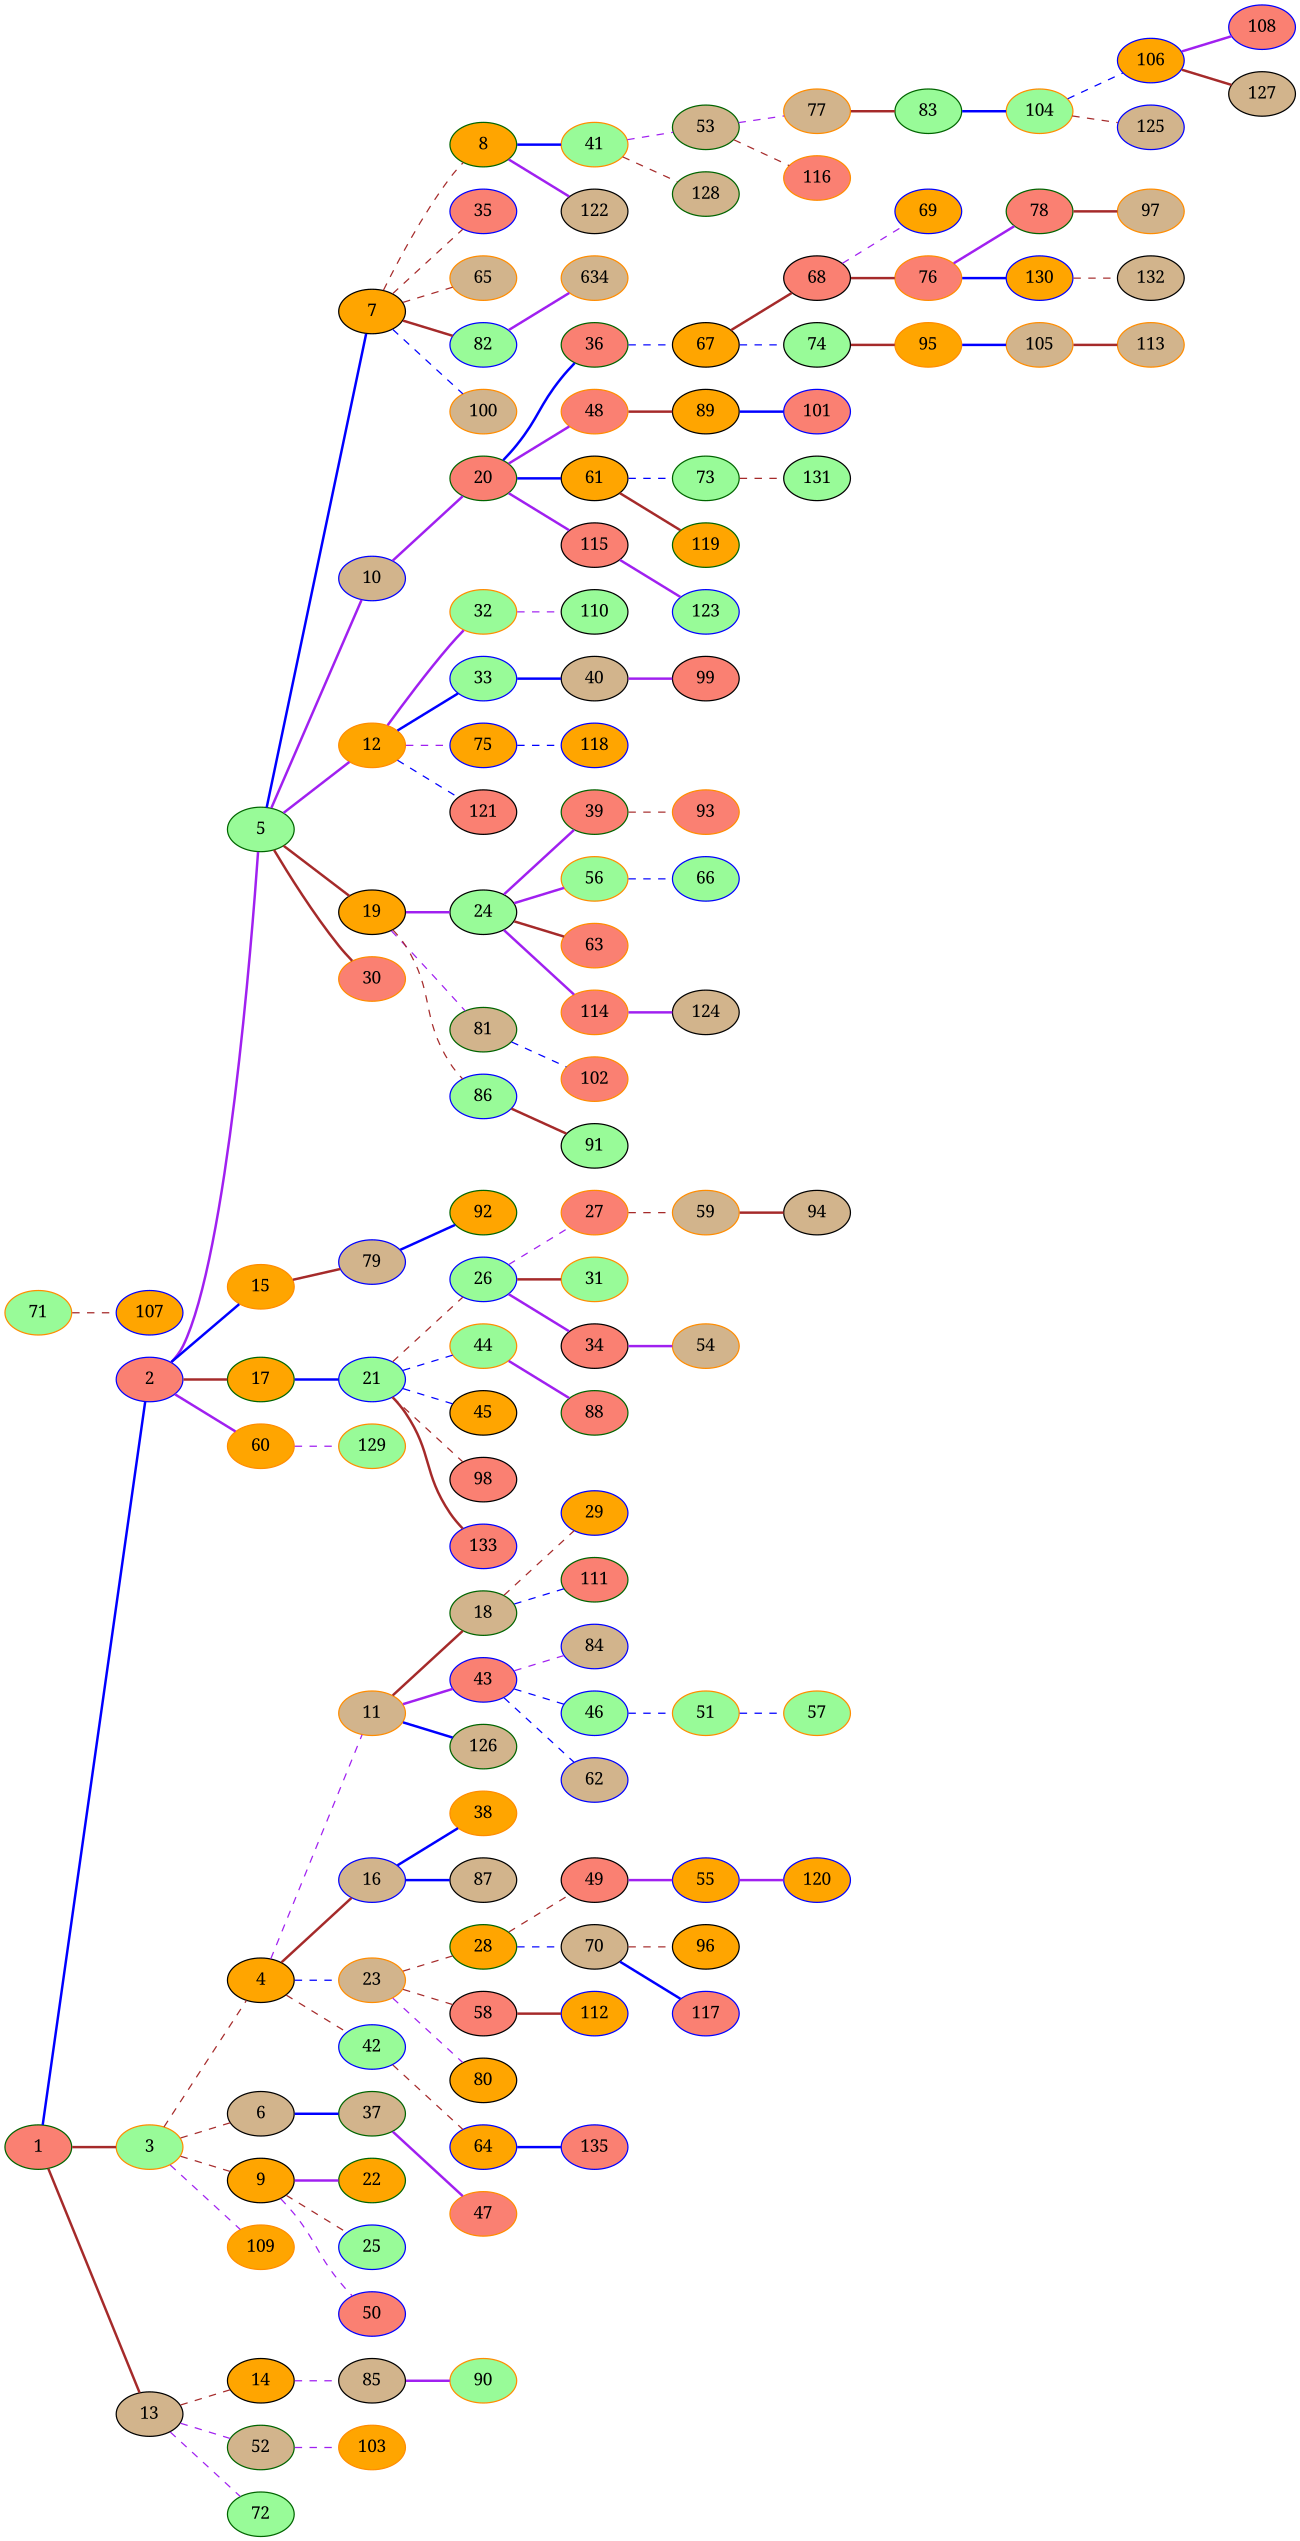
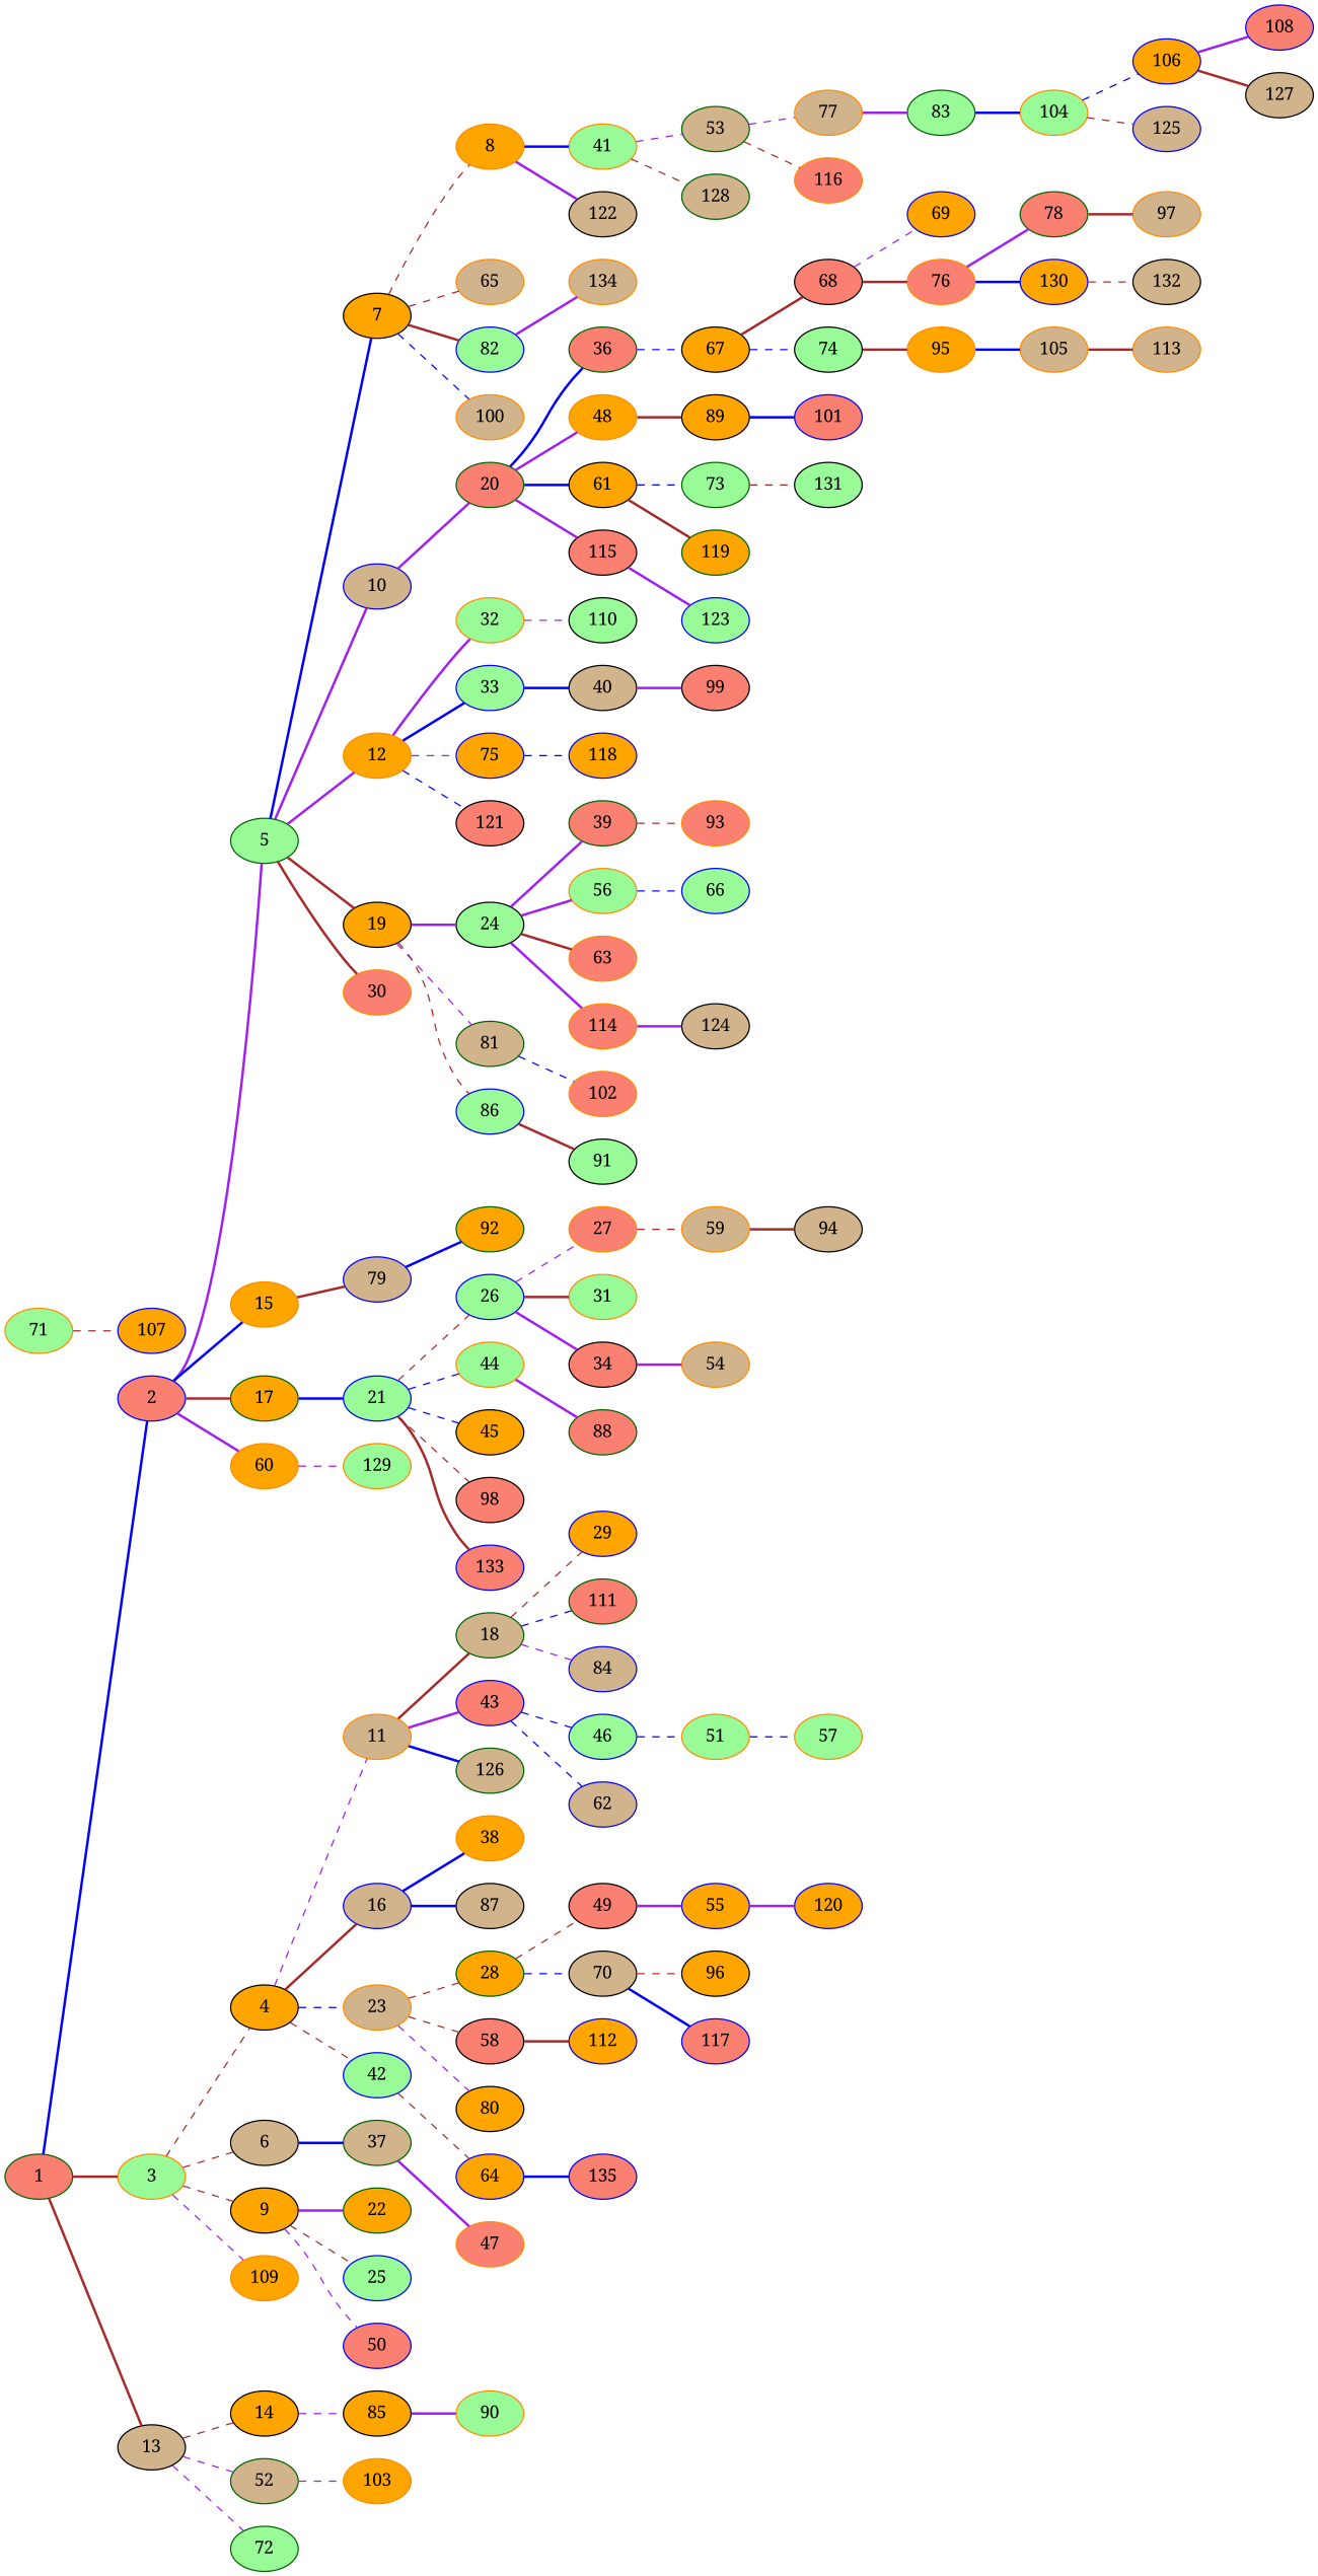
  graph {
    fontname="Noto Serif"
    rankdir=LR
    node [color=darkorange fillcolor=tan fontname="Noto Serif" style=filled]
    edge [color=brown fontname="Noto Serif" style=bold]
    1 [color=darkgreen fillcolor=salmon]
    2 [color=blue fillcolor=salmon]
    3 [fillcolor=palegreen]
    13 [color=black]
    5 [color=darkgreen fillcolor=palegreen]
    15 [fillcolor=orange]
    17 [color=darkgreen fillcolor=orange]
    60 [fillcolor=orange]
    4 [color=black fillcolor=orange]
    6 [color=black]
    9 [color=black fillcolor=orange]
    109 [fillcolor=orange]
    14 [color=black fillcolor=orange]
    52 [color=darkgreen]
    72 [color=darkgreen fillcolor=palegreen]
    7 [color=black fillcolor=orange]
    10 [color=blue]
    12 [fillcolor=orange]
    19 [color=black fillcolor=orange]
    30 [fillcolor=salmon]
    79 [color=blue]
    21 [color=blue fillcolor=palegreen]
    129 [fillcolor=palegreen]
    11
    16 [color=blue]
    23
    42 [color=blue fillcolor=palegreen]
    37 [color=darkgreen]
    22 [color=darkgreen fillcolor=orange]
    25 [color=blue fillcolor=palegreen]
    50 [color=blue fillcolor=salmon]
    18 [color=darkgreen]
    43 [color=blue fillcolor=salmon]
    126 [color=darkgreen]
    38 [fillcolor=orange]
    87 [color=black]
    28 [color=darkgreen fillcolor=orange]
    58 [color=black fillcolor=salmon]
    80 [color=black fillcolor=orange]
    64 [color=blue fillcolor=orange]
-   8 [color=darkgreen fillcolor=orange]
-   35 [color=blue fillcolor=salmon]
+   8 [fillcolor=orange]
    65
    82 [color=blue fillcolor=palegreen]
    100
    20 [color=darkgreen fillcolor=salmon]
    32 [fillcolor=palegreen]
    33 [color=blue fillcolor=palegreen]
    75 [color=blue fillcolor=orange]
    121 [color=black fillcolor=salmon]
    24 [color=black fillcolor=palegreen]
    81 [color=darkgreen]
    86 [color=blue fillcolor=palegreen]
    47 [fillcolor=salmon]
    41 [fillcolor=palegreen]
    122 [color=black]
-   134 [label=634]
+   134
    53 [color=darkgreen]
    128 [color=darkgreen]
    36 [color=darkgreen fillcolor=salmon]
-   48 [fillcolor=salmon]
+   48 [fillcolor=orange]
    61 [color=black fillcolor=orange]
    115 [color=black fillcolor=salmon]
    29 [color=blue fillcolor=orange]
    111 [color=darkgreen fillcolor=salmon]
    46 [color=blue fillcolor=palegreen]
    62 [color=blue]
    84 [color=blue]
    110 [color=black fillcolor=palegreen]
    40 [color=black]
    118 [color=blue fillcolor=orange]
-   85 [color=black]
+   85 [color=black fillcolor=orange]
    103 [fillcolor=orange]
    71 [fillcolor=palegreen]
    107 [color=blue fillcolor=orange]
    90 [fillcolor=palegreen]
    92 [color=darkgreen fillcolor=orange]
    26 [color=blue fillcolor=palegreen]
    44 [fillcolor=palegreen]
    45 [color=black fillcolor=orange]
    98 [color=black fillcolor=salmon]
    133 [color=blue fillcolor=salmon]
    39 [color=darkgreen fillcolor=salmon]
    56 [fillcolor=palegreen]
    63 [fillcolor=salmon]
    114 [fillcolor=salmon]
    102 [fillcolor=salmon]
    91 [color=black fillcolor=palegreen]
    67 [color=black fillcolor=orange]
    89 [color=black fillcolor=orange]
    73 [color=darkgreen fillcolor=palegreen]
    119 [color=darkgreen fillcolor=orange]
    123 [color=blue fillcolor=palegreen]
    27 [fillcolor=salmon]
    31 [fillcolor=palegreen]
    34 [color=black fillcolor=salmon]
    88 [color=darkgreen fillcolor=salmon]
    49 [color=black fillcolor=salmon]
    70 [color=black]
    112 [color=blue fillcolor=orange]
    93 [fillcolor=salmon]
    66 [color=blue fillcolor=palegreen]
    124 [color=black]
    59
    54
    94 [color=black]
    55 [color=blue fillcolor=orange]
    96 [color=black fillcolor=orange]
    117 [color=blue fillcolor=salmon]
    99 [color=black fillcolor=salmon]
    68 [color=black fillcolor=salmon]
    74 [color=black fillcolor=palegreen]
    77
    116 [fillcolor=salmon]
    135 [color=blue fillcolor=salmon]
    51 [fillcolor=palegreen]
    57 [fillcolor=palegreen]
    101 [color=blue fillcolor=salmon]
    120 [color=blue fillcolor=orange]
    83 [color=darkgreen fillcolor=palegreen]
    131 [color=black fillcolor=palegreen]
    69 [color=blue fillcolor=orange]
    76 [fillcolor=salmon]
    95 [fillcolor=orange]
    78 [color=darkgreen fillcolor=salmon]
    130 [color=blue fillcolor=orange]
    105
    97
    132 [color=black]
    104 [fillcolor=palegreen]
    106 [color=blue fillcolor=orange]
    125 [color=blue]
    113
    108 [color=blue fillcolor=salmon]
    127 [color=black]
    1 -- 2 [color=blue]
    1 -- 3
    1 -- 13
    2 -- 5 [color=purple]
    2 -- 15 [color=blue]
    2 -- 17
    2 -- 60 [color=purple]
    3 -- 4 [style=dashed]
    3 -- 6 [style=dashed]
    3 -- 9 [style=dashed]
    3 -- 109 [color=purple style=dashed]
    13 -- 14 [style=dashed]
    13 -- 52 [color=purple style=dashed]
    13 -- 72 [color=purple style=dashed]
    5 -- 7 [color=blue]
    5 -- 10 [color=purple]
    5 -- 12 [color=purple]
    5 -- 19
    5 -- 30
    15 -- 79
    17 -- 21 [color=blue]
    60 -- 129 [color=purple style=dashed]
    4 -- 11 [color=purple style=dashed]
    4 -- 16
    4 -- 23 [color=blue style=dashed]
    4 -- 42 [style=dashed]
    6 -- 37 [color=blue]
    9 -- 22 [color=purple]
    9 -- 25 [style=dashed]
    9 -- 50 [color=purple style=dashed]
    14 -- 85 [color=purple style=dashed]
    52 -- 103 [color=purple style=dashed]
    7 -- 8 [style=dashed]
-   7 -- 35 [style=dashed]
    7 -- 65 [style=dashed]
    7 -- 82
    7 -- 100 [color=blue style=dashed]
    10 -- 20 [color=purple]
    12 -- 32 [color=purple]
    12 -- 33 [color=blue]
    12 -- 75 [color=purple style=dashed]
    12 -- 121 [color=blue style=dashed]
    19 -- 24 [color=purple]
    19 -- 81 [color=purple style=dashed]
    19 -- 86 [style=dashed]
    79 -- 92 [color=blue]
    21 -- 26 [style=dashed]
    21 -- 44 [color=blue style=dashed]
    21 -- 45 [color=blue style=dashed]
    21 -- 98 [style=dashed]
    21 -- 133
    11 -- 18
    11 -- 43 [color=purple]
    11 -- 126 [color=blue]
    16 -- 38 [color=blue]
    16 -- 87 [color=blue]
    23 -- 28 [style=dashed]
    23 -- 58 [style=dashed]
    23 -- 80 [color=purple style=dashed]
    42 -- 64 [style=dashed]
    37 -- 47 [color=purple]
    18 -- 29 [style=dashed]
    18 -- 111 [color=blue style=dashed]
    43 -- 46 [color=blue style=dashed]
    43 -- 62 [color=blue style=dashed]
-   43 -- 84 [color=purple style=dashed]
+   18 -- 84 [color=purple style=dashed]
    28 -- 49 [style=dashed]
    28 -- 70 [color=blue style=dashed]
    58 -- 112
    64 -- 135 [color=blue]
    8 -- 41 [color=blue]
    8 -- 122 [color=purple]
    82 -- 134 [color=purple]
    20 -- 36 [color=blue]
    20 -- 48 [color=purple]
    20 -- 61 [color=blue]
    20 -- 115 [color=purple]
    32 -- 110 [color=purple style=dashed]
    33 -- 40 [color=blue]
    75 -- 118 [color=blue style=dashed]
    24 -- 39 [color=purple]
    24 -- 56 [color=purple]
    24 -- 63
    24 -- 114 [color=purple]
    81 -- 102 [color=blue style=dashed]
    86 -- 91
    41 -- 53 [color=purple style=dashed]
    41 -- 128 [style=dashed]
    53 -- 77 [color=purple style=dashed]
    53 -- 116 [style=dashed]
    36 -- 67 [color=blue style=dashed]
    48 -- 89
    61 -- 73 [color=blue style=dashed]
    61 -- 119
    115 -- 123 [color=purple]
    46 -- 51 [color=blue style=dashed]
    40 -- 99 [color=purple]
    85 -- 90 [color=purple]
    71 -- 107 [style=dashed]
    26 -- 27 [color=purple style=dashed]
    26 -- 31
    26 -- 34 [color=purple]
    44 -- 88 [color=purple]
    39 -- 93 [style=dashed]
    56 -- 66 [color=blue style=dashed]
    114 -- 124 [color=purple]
    67 -- 68
    67 -- 74 [color=blue style=dashed]
    89 -- 101 [color=blue]
    73 -- 131 [style=dashed]
    27 -- 59 [style=dashed]
    34 -- 54 [color=purple]
    49 -- 55 [color=purple]
    70 -- 96 [style=dashed]
    70 -- 117 [color=blue]
    59 -- 94
    55 -- 120 [color=purple]
    68 -- 69 [color=purple style=dashed]
    68 -- 76
    74 -- 95
-   77 -- 83
+   77 -- 83 [color=purple]
    51 -- 57 [color=blue style=dashed]
    83 -- 104 [color=blue]
    76 -- 78 [color=purple]
    76 -- 130 [color=blue]
    95 -- 105 [color=blue]
    78 -- 97
    130 -- 132 [style=dashed]
    105 -- 113
    104 -- 106 [color=blue style=dashed]
    104 -- 125 [style=dashed]
    106 -- 108 [color=purple]
    106 -- 127
  }
